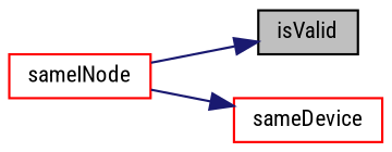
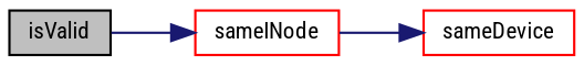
  digraph {
    fontname="Roboto Condensed"
    rankdir=LR
    node [color=red fontname="Roboto Condensed" fontsize=10 shape=record]
    edge [color=midnightblue fontname="Roboto Condensed" fontsize=10 labelfontname=FreeSans labelfontsize=10 style=solid]
    n1 [color=black fillcolor=grey75 fontcolor=black height=0.2 label=isValid style=filled width=0.4]
    n2 [height=0.2 label=sameINode width=0.4]
    n3 [height=0.2 label=sameDevice width=0.4]
-   n2 -> n1
+   n1 -> n2
    n2 -> n3
  }
